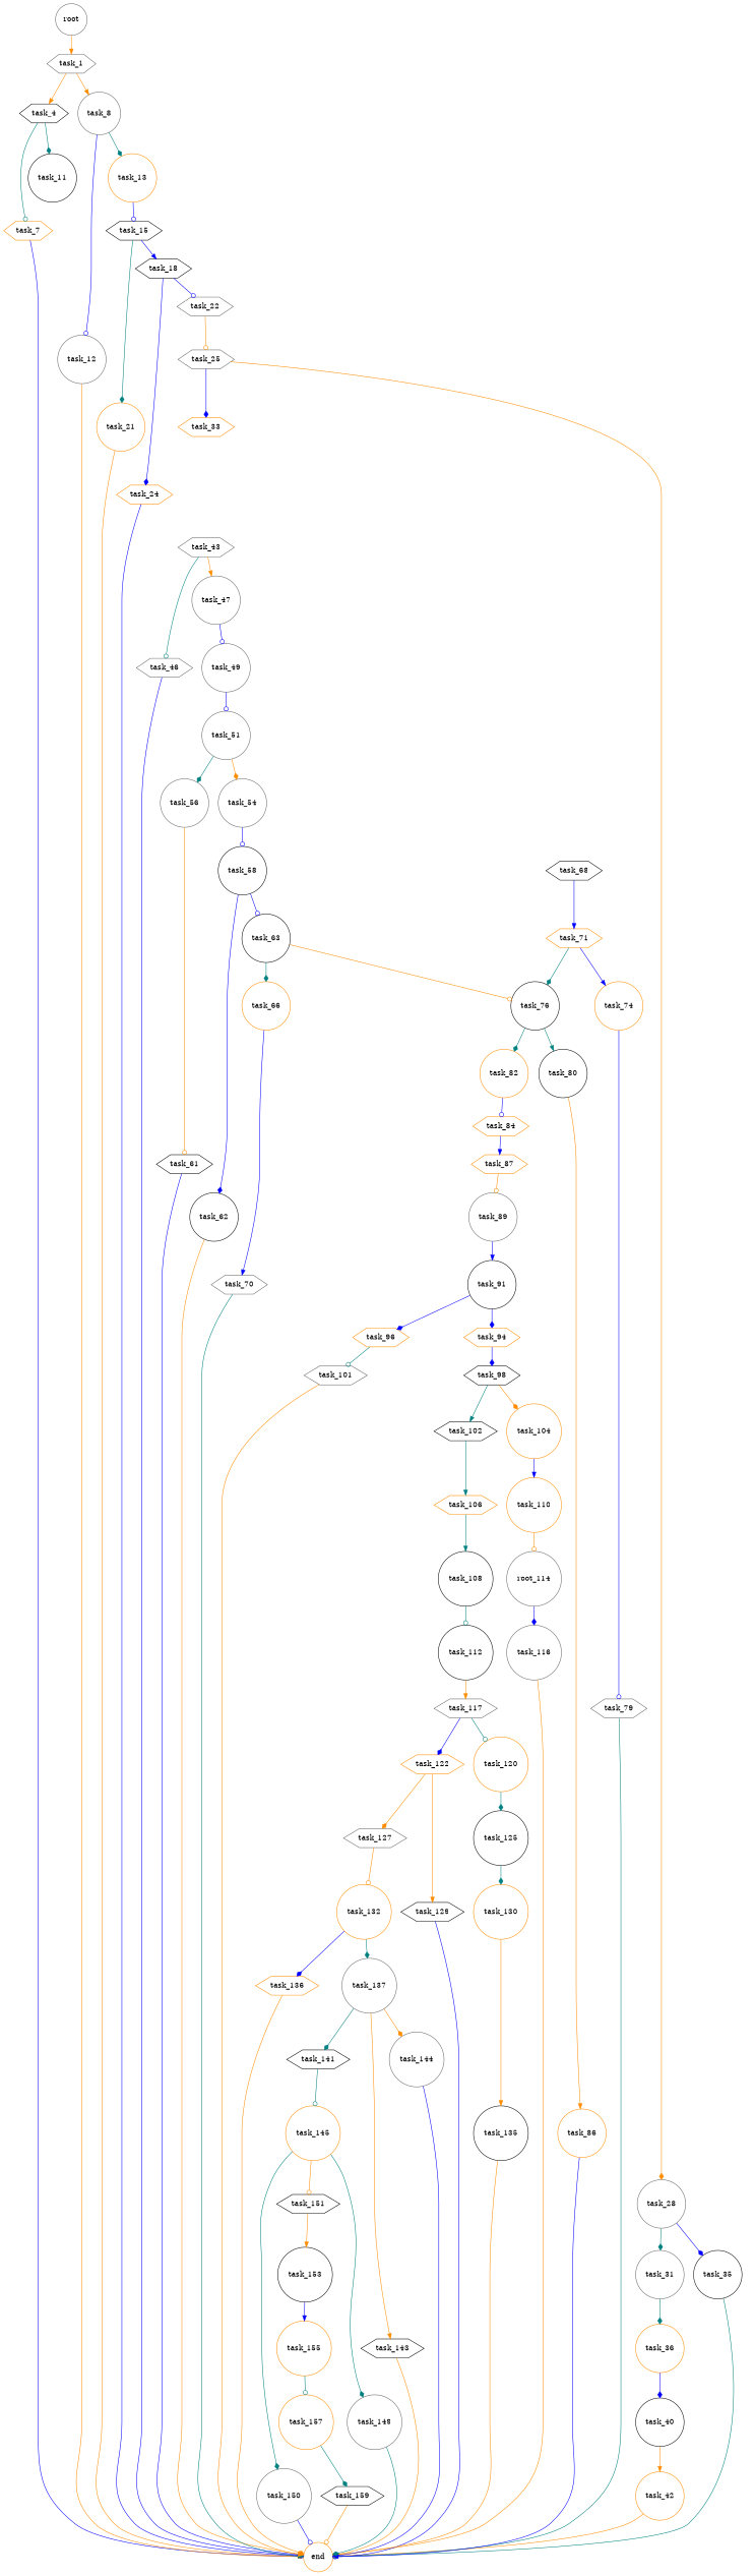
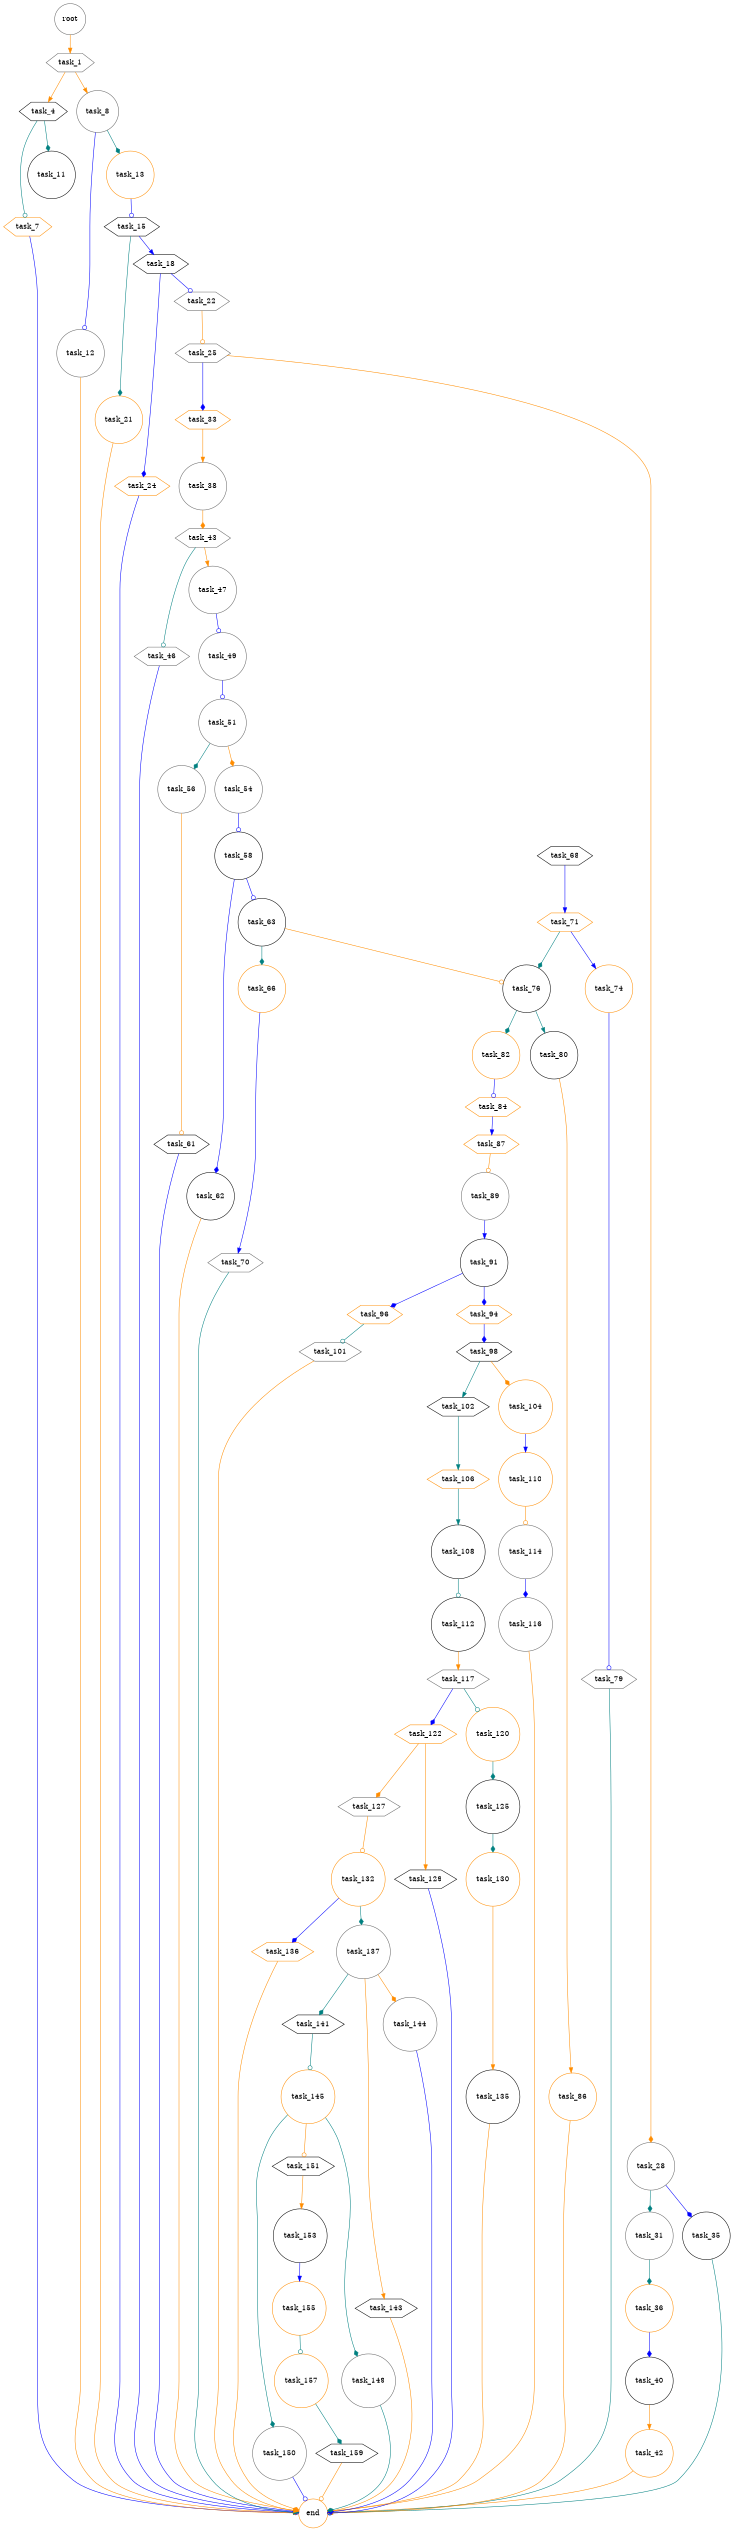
  digraph {
    node [color=gray40 shape=circle]
    edge [arrowhead=diamond color=darkorange]
    task_1 [shape=hexagon]
    root
    task_4 [color=black shape=hexagon]
    task_8
    task_7 [color=darkorange shape=hexagon]
    task_11 [color=black]
    task_12
    task_13 [color=darkorange]
    end [color=darkorange]
    task_15 [color=black shape=hexagon]
    task_18 [color=black shape=hexagon]
    task_21 [color=darkorange]
    task_22 [shape=hexagon]
    task_24 [color=darkorange shape=hexagon]
    task_25 [shape=hexagon]
    task_28
    task_33 [color=darkorange shape=hexagon]
    task_31
    task_35 [color=black]
+   task_38
    task_36 [color=darkorange]
    task_43 [shape=hexagon]
    task_40 [color=black]
    task_42 [color=darkorange]
    task_46 [shape=hexagon]
    task_47
    task_49
    task_51
    task_54
    task_56
    task_58 [color=black]
    task_61 [color=black shape=hexagon]
    task_62 [color=black]
    task_63 [color=black]
    task_66 [color=darkorange]
    task_76 [color=black]
    task_70 [shape=hexagon]
    task_68 [color=black shape=hexagon]
    task_71 [color=darkorange shape=hexagon]
    task_74 [color=darkorange]
    task_79 [shape=hexagon]
    task_80 [color=black]
    task_82 [color=darkorange]
    task_86 [color=darkorange]
    task_84 [color=darkorange shape=hexagon]
    task_87 [color=darkorange shape=hexagon]
    task_89
    task_91 [color=black]
    task_94 [color=darkorange shape=hexagon]
    task_96 [color=darkorange shape=hexagon]
    task_98 [color=black shape=hexagon]
    task_101 [shape=hexagon]
    task_102 [color=black shape=hexagon]
    task_104 [color=darkorange]
    task_106 [color=darkorange shape=hexagon]
    task_110 [color=darkorange]
    task_108 [color=black]
-   task_114 [label=root_114]
+   task_114
    task_112 [color=black]
    task_116
    task_117 [shape=hexagon]
    task_120 [color=darkorange]
    task_122 [color=darkorange shape=hexagon]
    task_125 [color=black]
    task_127 [shape=hexagon]
    task_129 [color=black shape=hexagon]
    task_130 [color=darkorange]
    task_132 [color=darkorange]
    task_135 [color=black]
    task_136 [color=darkorange shape=hexagon]
    task_137
    task_141 [color=black shape=hexagon]
    task_143 [color=black shape=hexagon]
    task_144
    task_145 [color=darkorange]
    task_149
    task_150
    task_151 [color=black shape=hexagon]
    task_153 [color=black]
    task_155 [color=darkorange]
    task_157 [color=darkorange]
    task_159 [color=black shape=hexagon]
    task_1 -> task_4 [arrowhead=normal]
    task_1 -> task_8 [arrowhead=normal]
    root -> task_1 [arrowhead=normal]
    task_4 -> task_7 [arrowhead=odot color=teal]
    task_4 -> task_11 [color=teal]
    task_8 -> task_12 [arrowhead=odot color=blue]
    task_8 -> task_13 [color=teal]
    task_7 -> end [arrowhead=normal color=blue]
    task_12 -> end
    task_13 -> task_15 [arrowhead=odot color=blue]
    task_15 -> task_18 [arrowhead=normal color=blue]
    task_15 -> task_21 [color=teal]
    task_18 -> task_22 [arrowhead=odot color=blue]
    task_18 -> task_24 [color=blue]
    task_21 -> end [arrowhead=normal]
    task_22 -> task_25 [arrowhead=odot]
    task_24 -> end [arrowhead=odot color=blue]
    task_25 -> task_28
    task_25 -> task_33 [color=blue]
    task_28 -> task_31 [color=teal]
    task_28 -> task_35 [color=blue]
+   task_33 -> task_38 [arrowhead=normal]
    task_31 -> task_36 [color=teal]
    task_35 -> end [arrowhead=odot color=teal]
+   task_38 -> task_43
    task_36 -> task_40 [color=blue]
    task_43 -> task_46 [arrowhead=odot color=teal]
    task_43 -> task_47 [arrowhead=normal]
    task_40 -> task_42 [arrowhead=normal]
    task_42 -> end
    task_46 -> end [color=blue]
    task_47 -> task_49 [arrowhead=odot color=blue]
    task_49 -> task_51 [arrowhead=odot color=blue]
    task_51 -> task_54
    task_51 -> task_56 [color=teal]
    task_54 -> task_58 [arrowhead=odot color=blue]
    task_56 -> task_61 [arrowhead=odot]
    task_58 -> task_62 [color=blue]
    task_58 -> task_63 [arrowhead=odot color=blue]
    task_61 -> end [color=blue]
    task_62 -> end [arrowhead=normal]
    task_63 -> task_66 [color=teal]
    task_63 -> task_76 [arrowhead=odot]
    task_66 -> task_70 [arrowhead=normal color=blue]
    task_76 -> task_80 [arrowhead=normal color=teal]
    task_76 -> task_82 [color=teal]
    task_70 -> end [arrowhead=normal color=teal]
    task_68 -> task_71 [arrowhead=normal color=blue]
    task_71 -> task_76 [color=teal]
    task_71 -> task_74 [arrowhead=normal color=blue]
    task_74 -> task_79 [arrowhead=odot color=blue]
    task_79 -> end [arrowhead=odot color=teal]
    task_80 -> task_86 [arrowhead=normal]
    task_82 -> task_84 [arrowhead=odot color=blue]
-   task_86 -> end [arrowhead=normal color=blue]
+   task_86 -> end [arrowhead=normal]
    task_84 -> task_87 [arrowhead=normal color=blue]
    task_87 -> task_89 [arrowhead=odot]
    task_89 -> task_91 [arrowhead=normal color=blue]
    task_91 -> task_94 [color=blue]
    task_91 -> task_96 [color=blue]
    task_94 -> task_98 [color=blue]
    task_96 -> task_101 [arrowhead=odot color=teal]
    task_98 -> task_102 [arrowhead=normal color=teal]
    task_98 -> task_104
    task_101 -> end [arrowhead=normal]
    task_102 -> task_106 [arrowhead=normal color=teal]
    task_104 -> task_110 [arrowhead=normal color=blue]
    task_106 -> task_108 [arrowhead=normal color=teal]
    task_110 -> task_114 [arrowhead=odot]
    task_108 -> task_112 [arrowhead=odot color=teal]
    task_114 -> task_116 [color=blue]
    task_112 -> task_117 [arrowhead=normal]
    task_116 -> end [arrowhead=odot]
    task_117 -> task_120 [arrowhead=odot color=teal]
    task_117 -> task_122 [color=blue]
    task_120 -> task_125 [color=teal]
    task_122 -> task_127
    task_122 -> task_129 [arrowhead=normal]
    task_125 -> task_130 [color=teal]
    task_127 -> task_132 [arrowhead=odot]
    task_129 -> end [arrowhead=odot color=blue]
    task_130 -> task_135 [arrowhead=normal]
    task_132 -> task_136 [color=blue]
    task_132 -> task_137 [color=teal]
    task_135 -> end [arrowhead=normal]
    task_136 -> end
    task_137 -> task_141 [color=teal]
    task_137 -> task_143 [arrowhead=normal]
    task_137 -> task_144
    task_141 -> task_145 [arrowhead=odot color=teal]
    task_143 -> end
    task_144 -> end [color=blue]
    task_145 -> task_149 [color=teal]
    task_145 -> task_150 [color=teal]
    task_145 -> task_151 [arrowhead=odot]
    task_149 -> end [color=teal]
    task_150 -> end [arrowhead=odot color=blue]
    task_151 -> task_153 [arrowhead=normal]
    task_153 -> task_155 [arrowhead=normal color=blue]
    task_155 -> task_157 [arrowhead=odot color=teal]
    task_157 -> task_159 [color=teal]
    task_159 -> end [arrowhead=odot]
  }
